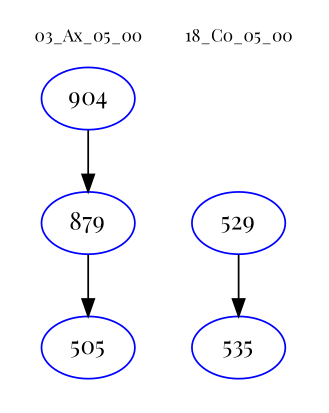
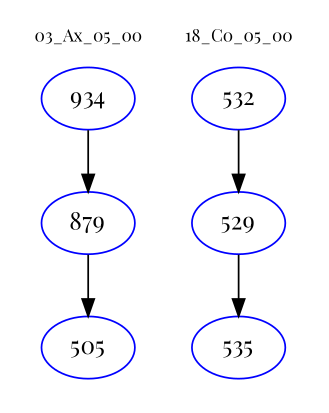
  digraph {
    fontname="Playfair Display"
    node [color=blue fontname="Playfair Display"]
    edge [color=black fontname="Playfair Display"]
-   n1 [label=904]
+   n1 [label=934]
    n2 [label=879]
    n3 [label=505]
+   n4 [label=532]
    n5 [label=529]
    n6 [label=535]
    subgraph cluster_1 {
      color=white
      fontsize=10
      label="03_Ax_05_00"
      n1
      n2
      n3
    }
    subgraph cluster_2 {
      color=white
      fontsize=10
      label="18_C0_05_00"
+     n4
      n5
      n6
    }
    n1 -> n2
    n2 -> n3
+   n4 -> n5
    n5 -> n6
  }
